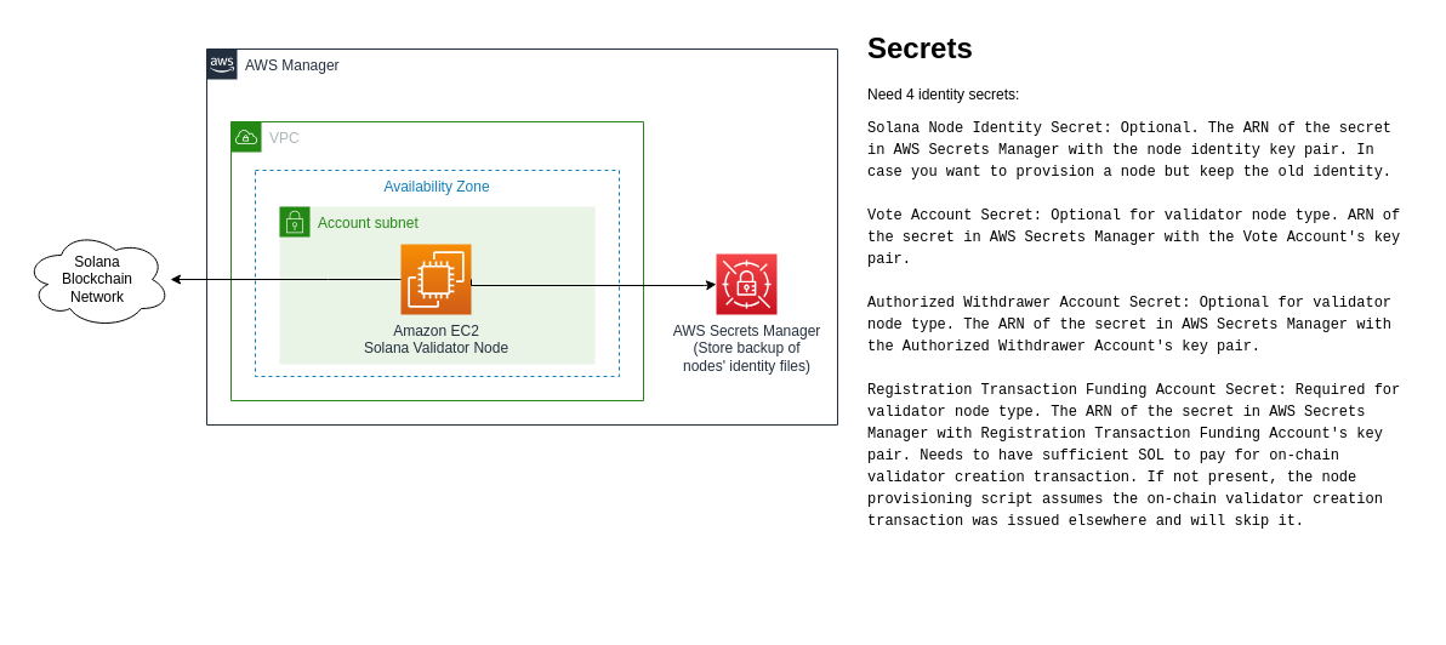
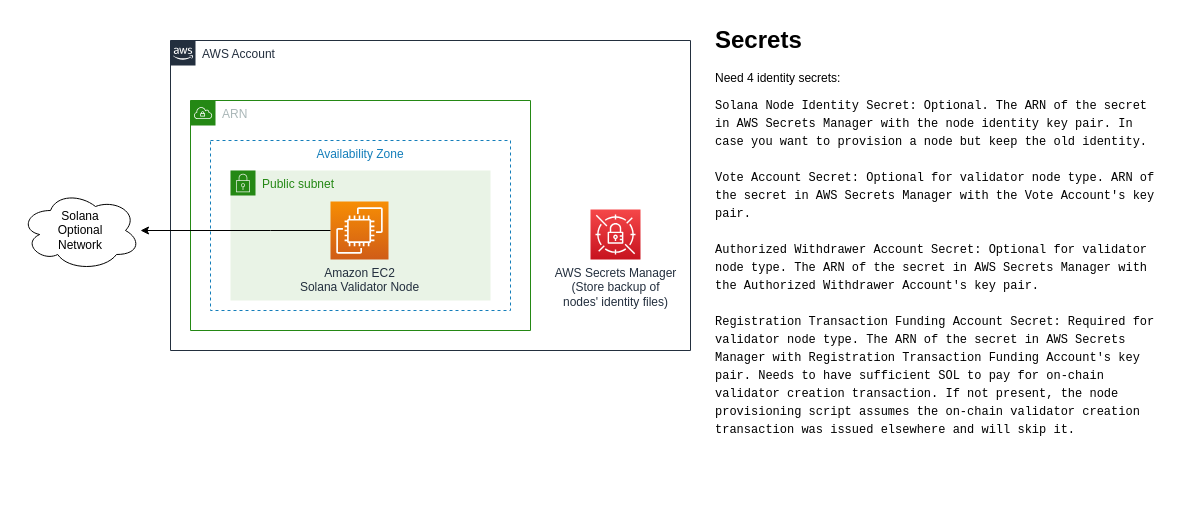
  <mxCell id="0" />
  <mxCell id="1" parent="0" />
- <mxCell id="2" value="AWS Manager" style="points=[[0,0],[0.25,0],[0.5,0],[0.75,0],[1,0],[1,0.25],[1,0.5],[1,0.75],[1,1],[0.75,1],[0.5,1],[0.25,1],[0,1],[0,0.75],[0,0.5],[0,0.25]];outlineConnect=0;gradientColor=none;html=1;whiteSpace=wrap;fontSize=12;fontStyle=0;container=1;pointerEvents=0;collapsible=0;recursiveResize=0;shape=mxgraph.aws4.group;grIcon=mxgraph.aws4.group_aws_cloud_alt;strokeColor=#232F3E;fillColor=none;verticalAlign=top;align=left;spacingLeft=30;fontColor=#232F3E;dashed=0;" vertex="1" parent="1"><mxGeometry x="170" y="40" width="520" height="310" as="geometry" /></mxCell>
- <mxCell id="3" value="VPC" style="points=[[0,0],[0.25,0],[0.5,0],[0.75,0],[1,0],[1,0.25],[1,0.5],[1,0.75],[1,1],[0.75,1],[0.5,1],[0.25,1],[0,1],[0,0.75],[0,0.5],[0,0.25]];outlineConnect=0;gradientColor=none;html=1;whiteSpace=wrap;fontSize=12;fontStyle=0;container=1;pointerEvents=0;collapsible=0;recursiveResize=0;shape=mxgraph.aws4.group;grIcon=mxgraph.aws4.group_vpc;strokeColor=#248814;fillColor=none;verticalAlign=top;align=left;spacingLeft=30;fontColor=#AAB7B8;dashed=0;" vertex="1" parent="2"><mxGeometry x="20" y="60" width="340" height="230" as="geometry" /></mxCell>
+ <mxCell id="2" value="AWS Account" style="points=[[0,0],[0.25,0],[0.5,0],[0.75,0],[1,0],[1,0.25],[1,0.5],[1,0.75],[1,1],[0.75,1],[0.5,1],[0.25,1],[0,1],[0,0.75],[0,0.5],[0,0.25]];outlineConnect=0;gradientColor=none;html=1;whiteSpace=wrap;fontSize=12;fontStyle=0;container=1;pointerEvents=0;collapsible=0;recursiveResize=0;shape=mxgraph.aws4.group;grIcon=mxgraph.aws4.group_aws_cloud_alt;strokeColor=#232F3E;fillColor=none;verticalAlign=top;align=left;spacingLeft=30;fontColor=#232F3E;dashed=0;" vertex="1" parent="1"><mxGeometry x="170" y="40" width="520" height="310" as="geometry" /></mxCell>
+ <mxCell id="3" value="ARN" style="points=[[0,0],[0.25,0],[0.5,0],[0.75,0],[1,0],[1,0.25],[1,0.5],[1,0.75],[1,1],[0.75,1],[0.5,1],[0.25,1],[0,1],[0,0.75],[0,0.5],[0,0.25]];outlineConnect=0;gradientColor=none;html=1;whiteSpace=wrap;fontSize=12;fontStyle=0;container=1;pointerEvents=0;collapsible=0;recursiveResize=0;shape=mxgraph.aws4.group;grIcon=mxgraph.aws4.group_vpc;strokeColor=#248814;fillColor=none;verticalAlign=top;align=left;spacingLeft=30;fontColor=#AAB7B8;dashed=0;" vertex="1" parent="2"><mxGeometry x="20" y="60" width="340" height="230" as="geometry" /></mxCell>
  <mxCell id="4" value="Availability Zone" style="fillColor=none;strokeColor=#147EBA;dashed=1;verticalAlign=top;fontStyle=0;fontColor=#147EBA;whiteSpace=wrap;html=1;" vertex="1" parent="3"><mxGeometry x="20" y="40" width="300" height="170" as="geometry" /></mxCell>
- <mxCell id="5" value="Account subnet" style="points=[[0,0],[0.25,0],[0.5,0],[0.75,0],[1,0],[1,0.25],[1,0.5],[1,0.75],[1,1],[0.75,1],[0.5,1],[0.25,1],[0,1],[0,0.75],[0,0.5],[0,0.25]];outlineConnect=0;gradientColor=none;html=1;whiteSpace=wrap;fontSize=12;fontStyle=0;container=1;pointerEvents=0;collapsible=0;recursiveResize=0;shape=mxgraph.aws4.group;grIcon=mxgraph.aws4.group_security_group;grStroke=0;strokeColor=#248814;fillColor=#E9F3E6;verticalAlign=top;align=left;spacingLeft=30;fontColor=#248814;dashed=0;" vertex="1" parent="3"><mxGeometry x="40" y="70" width="260" height="130" as="geometry" /></mxCell>
+ <mxCell id="5" value="Public subnet" style="points=[[0,0],[0.25,0],[0.5,0],[0.75,0],[1,0],[1,0.25],[1,0.5],[1,0.75],[1,1],[0.75,1],[0.5,1],[0.25,1],[0,1],[0,0.75],[0,0.5],[0,0.25]];outlineConnect=0;gradientColor=none;html=1;whiteSpace=wrap;fontSize=12;fontStyle=0;container=1;pointerEvents=0;collapsible=0;recursiveResize=0;shape=mxgraph.aws4.group;grIcon=mxgraph.aws4.group_security_group;grStroke=0;strokeColor=#248814;fillColor=#E9F3E6;verticalAlign=top;align=left;spacingLeft=30;fontColor=#248814;dashed=0;" vertex="1" parent="3"><mxGeometry x="40" y="70" width="260" height="130" as="geometry" /></mxCell>
  <mxCell id="6" value="Amazon EC2&lt;br&gt;Solana Validator Node" style="sketch=0;points=[[0,0,0],[0.25,0,0],[0.5,0,0],[0.75,0,0],[1,0,0],[0,1,0],[0.25,1,0],[0.5,1,0],[0.75,1,0],[1,1,0],[0,0.25,0],[0,0.5,0],[0,0.75,0],[1,0.25,0],[1,0.5,0],[1,0.75,0]];outlineConnect=0;fontColor=#232F3E;gradientColor=#F78E04;gradientDirection=north;fillColor=#D05C17;strokeColor=#ffffff;dashed=0;verticalLabelPosition=bottom;verticalAlign=top;align=center;html=1;fontSize=12;fontStyle=0;aspect=fixed;shape=mxgraph.aws4.resourceIcon;resIcon=mxgraph.aws4.ec2;" vertex="1" parent="5"><mxGeometry x="100" y="31" width="58" height="58" as="geometry" /></mxCell>
  <mxCell id="7" value="AWS Secrets Manager&lt;br&gt;(Store backup of&lt;br&gt;nodes' identity files)" style="sketch=0;points=[[0,0,0],[0.25,0,0],[0.5,0,0],[0.75,0,0],[1,0,0],[0,1,0],[0.25,1,0],[0.5,1,0],[0.75,1,0],[1,1,0],[0,0.25,0],[0,0.5,0],[0,0.75,0],[1,0.25,0],[1,0.5,0],[1,0.75,0]];outlineConnect=0;fontColor=#232F3E;gradientColor=#F54749;gradientDirection=north;fillColor=#C7131F;strokeColor=#ffffff;dashed=0;verticalLabelPosition=bottom;verticalAlign=top;align=center;html=1;fontSize=12;fontStyle=0;aspect=fixed;shape=mxgraph.aws4.resourceIcon;resIcon=mxgraph.aws4.secrets_manager;" vertex="1" parent="2"><mxGeometry x="420" y="169" width="50" height="50" as="geometry" /></mxCell>
- <mxCell id="8" style="edgeStyle=orthogonalEdgeStyle;rounded=0;orthogonalLoop=1;jettySize=auto;html=1;exitX=1;exitY=0.5;exitDx=0;exitDy=0;exitPerimeter=0;entryX=0;entryY=0.5;entryDx=0;entryDy=0;entryPerimeter=0;" edge="1" parent="2" source="6" target="7"><mxGeometry relative="1" as="geometry"><Array as="points"><mxPoint x="410" y="195" /><mxPoint x="410" y="195" /></Array></mxGeometry></mxCell>
  <mxCell id="9" value="" style="edgeStyle=orthogonalEdgeStyle;rounded=0;orthogonalLoop=1;jettySize=auto;html=1;startArrow=classic;startFill=1;entryX=0;entryY=0.5;entryDx=0;entryDy=0;entryPerimeter=0;endArrow=none;" edge="1" parent="1" source="10" target="6"><mxGeometry relative="1" as="geometry"><mxPoint x="330" y="235" as="targetPoint" /><Array as="points"><mxPoint x="270" y="230" /><mxPoint x="270" y="230" /></Array></mxGeometry></mxCell>
- <mxCell id="10" value="Solana&lt;br&gt;Blockchain&lt;br&gt;Network" style="ellipse;shape=cloud;whiteSpace=wrap;html=1;" vertex="1" parent="1"><mxGeometry x="20" y="190" width="120" height="80" as="geometry" /></mxCell>
+ <mxCell id="10" value="Solana&lt;br&gt;Optional&lt;br&gt;Network" style="ellipse;shape=cloud;whiteSpace=wrap;html=1;" vertex="1" parent="1"><mxGeometry x="20" y="190" width="120" height="80" as="geometry" /></mxCell>
  <mxCell id="11" value="&lt;h1&gt;Secrets&lt;/h1&gt;&lt;p&gt;Need 4 identity secrets:&lt;/p&gt;&lt;div style=&quot;font-family: Menlo, Monaco, &amp;quot;Courier New&amp;quot;, monospace; line-height: 18px;&quot;&gt;Solana Node Identity Secret:&amp;nbsp;Optional. The ARN of the secret in AWS Secrets Manager with the node identity key pair. In case you want to provision a node but keep the old identity.&lt;/div&gt;&lt;div style=&quot;font-family: Menlo, Monaco, &amp;quot;Courier New&amp;quot;, monospace; line-height: 18px;&quot;&gt;&lt;br&gt;&lt;/div&gt;&lt;div style=&quot;font-family: Menlo, Monaco, &amp;quot;Courier New&amp;quot;, monospace; line-height: 18px;&quot;&gt;&lt;div style=&quot;line-height: 18px;&quot;&gt;Vote Account Secret:&amp;nbsp;Optional for validator node type. ARN of the secret in AWS Secrets Manager with the Vote Account's key pair.&lt;/div&gt;&lt;div style=&quot;line-height: 18px;&quot;&gt;&lt;br&gt;&lt;/div&gt;&lt;div style=&quot;line-height: 18px;&quot;&gt;&lt;div style=&quot;line-height: 18px;&quot;&gt;Authorized Withdrawer Account Secret:&amp;nbsp;Optional for validator node type. The ARN of the secret in AWS Secrets Manager with the Authorized Withdrawer Account's key pair.&lt;/div&gt;&lt;div style=&quot;line-height: 18px;&quot;&gt;&lt;br&gt;&lt;/div&gt;&lt;div style=&quot;line-height: 18px;&quot;&gt;&lt;div style=&quot;line-height: 18px;&quot;&gt;Registration Transaction Funding Account Secret:&amp;nbsp;Required for validator node type. The ARN of the secret in AWS Secrets Manager with Registration Transaction Funding Account's key pair. Needs to have sufficient SOL to pay for on-chain validator creation transaction. If not present, the node provisioning script assumes the on-chain validator creation transaction was issued elsewhere and will skip it.&lt;/div&gt;&lt;/div&gt;&lt;div style=&quot;line-height: 18px;&quot;&gt;&lt;br&gt;&lt;/div&gt;&lt;/div&gt;&lt;/div&gt;" style="text;html=1;strokeColor=none;fillColor=none;spacing=5;spacingTop=-20;whiteSpace=wrap;overflow=hidden;rounded=0;" vertex="1" parent="1"><mxGeometry x="710" y="20" width="460" height="490" as="geometry" /></mxCell>
